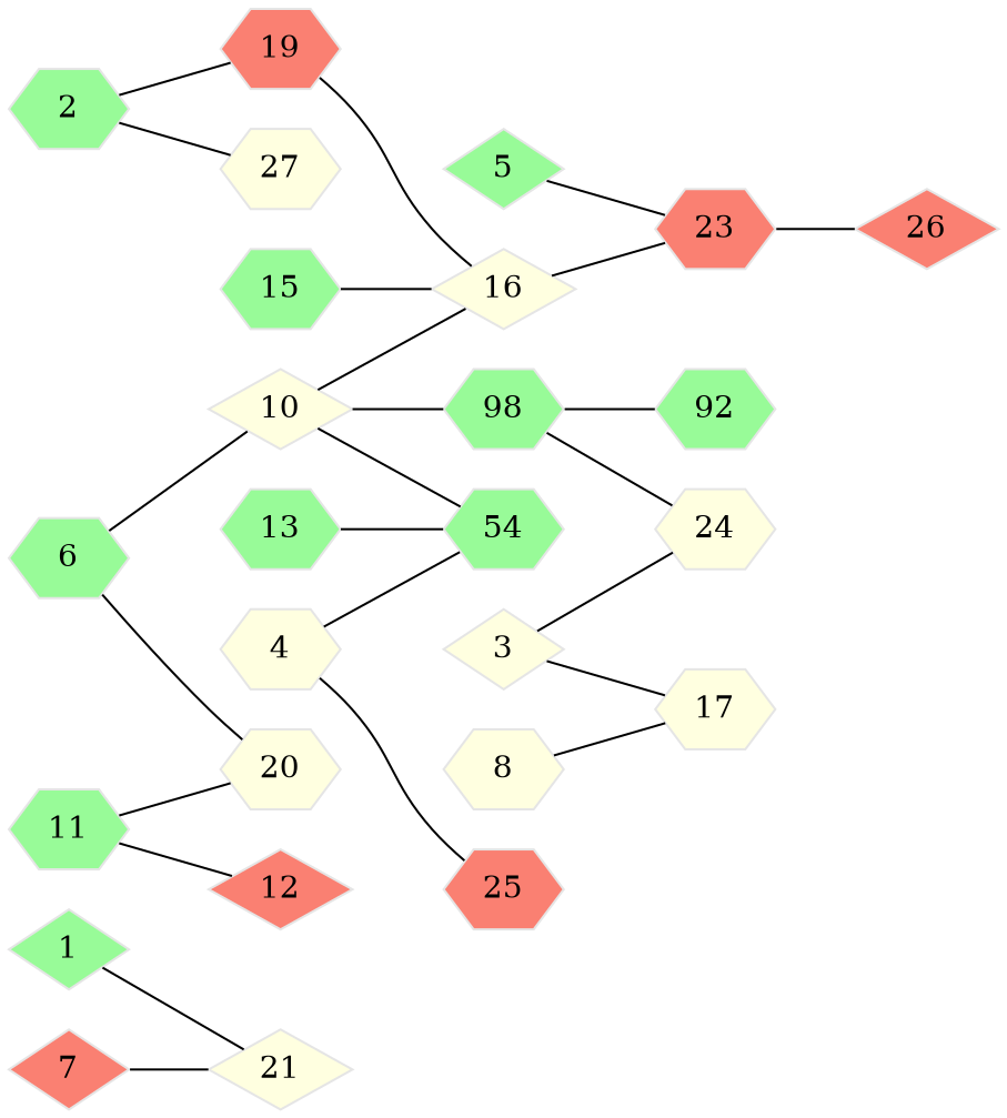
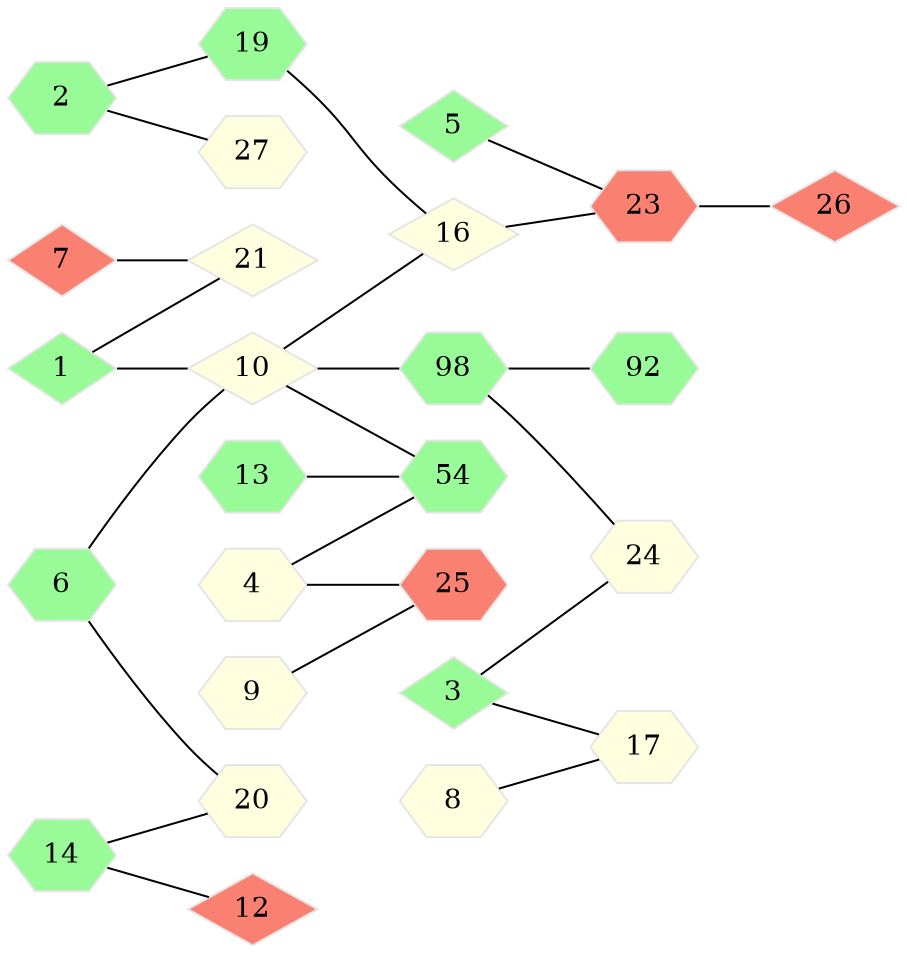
  graph {
    rankdir=LR
    node [color=gray90 fillcolor=palegreen shape=hexagon style=filled]
    edge [weight=1.0]
    1 [shape=diamond]
    10 [fillcolor=lightyellow shape=diamond]
    21 [fillcolor=lightyellow shape=diamond]
    16 [fillcolor=lightyellow shape=diamond]
    n5 [label=54]
    n6 [label=98]
    2
-   19 [fillcolor=salmon]
+   19
    27 [fillcolor=lightyellow]
    23 [fillcolor=salmon]
-   3 [fillcolor=lightyellow shape=diamond]
+   3 [shape=diamond]
    17 [fillcolor=lightyellow]
    24 [fillcolor=lightyellow]
    4 [fillcolor=lightyellow]
    25 [fillcolor=salmon]
    5 [shape=diamond]
    26 [fillcolor=salmon shape=diamond]
    6
    20 [fillcolor=lightyellow]
    7 [fillcolor=salmon shape=diamond]
    8 [fillcolor=lightyellow]
+   9 [fillcolor=lightyellow]
    n23 [label=92]
-   11
+   11 [label=14]
    12 [fillcolor=salmon shape=diamond]
    13
-   15
+   1 -- 10
    1 -- 21
    10 -- 16
    10 -- n5
    10 -- n6
    16 -- 23
    n6 -- 24
    n6 -- n23
    2 -- 19
    2 -- 27
    19 -- 16
    23 -- 26
    3 -- 17
    3 -- 24
    4 -- n5
    4 -- 25
    5 -- 23
    6 -- 10
    6 -- 20
    7 -- 21
    8 -- 17
+   9 -- 25
    11 -- 20
    11 -- 12
    13 -- n5
-   15 -- 16
  }
